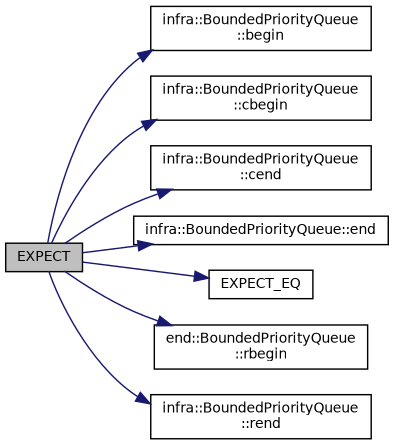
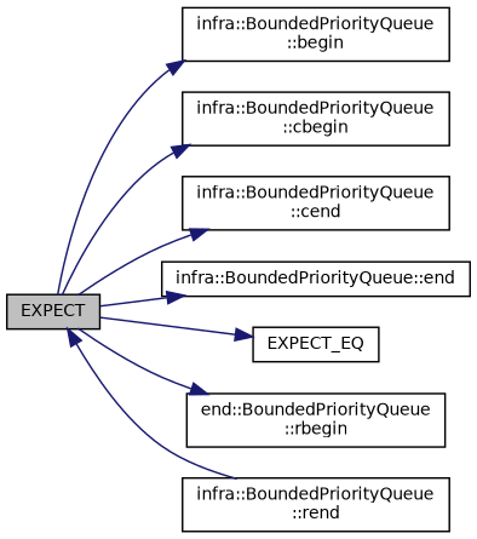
  digraph {
    rankdir=LR
    node [color=black fillcolor=white fontname=Helvetica fontsize=10 shape=record style=filled]
    edge [color=midnightblue fontname=Helvetica fontsize=10 labelfontname=Helvetica labelfontsize=10 style=solid]
    n1 [fillcolor=grey75 fontcolor=black height=0.2 label=EXPECT width=0.4]
    n2 [height=0.2 label="infra::BoundedPriorityQueue\l::begin" width=0.4]
    n3 [height=0.2 label="infra::BoundedPriorityQueue\l::cbegin" width=0.4]
    n4 [height=0.2 label="infra::BoundedPriorityQueue\l::cend" width=0.4]
    n5 [height=0.2 label="infra::BoundedPriorityQueue::end" width=0.4]
    n6 [height=0.2 label=EXPECT_EQ width=0.4]
    n7 [height=0.2 label="end::BoundedPriorityQueue\l::rbegin" width=0.4]
    n8 [height=0.2 label="infra::BoundedPriorityQueue\l::rend" width=0.4]
    n1 -> n2
    n1 -> n3
    n1 -> n4
    n1 -> n5
    n1 -> n6
    n1 -> n7
-   n1 -> n8
+   n8 -> n1
  }
